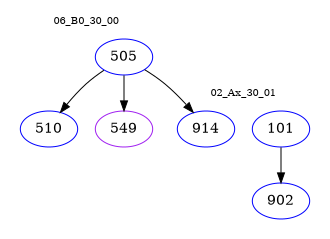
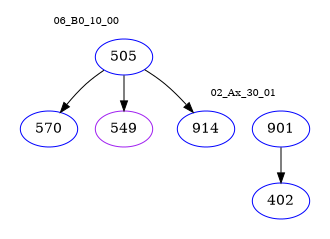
  digraph {
    node [color=blue]
    edge [color=black]
-   n1 [label=101]
-   n2 [label=902]
+   n1 [label=901]
+   n2 [label=402]
    n3 [label=914]
    n4 [label=505]
-   n5 [label=510]
+   n5 [label=570]
    n6 [color=purple label=549]
    subgraph cluster_1 {
      color=white
      fontsize=10
      label="02_Ax_30_01"
      n1
      n2
      n3
    }
    subgraph cluster_2 {
      color=white
      fontsize=10
-     label="06_B0_30_00"
+     label="06_B0_10_00"
      n4
      n5
      n6
    }
    n1 -> n2
    n4 -> n3
    n4 -> n5
    n4 -> n6
  }
